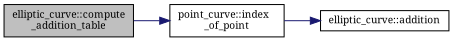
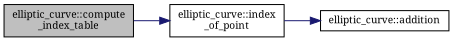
  digraph {
    fontname="Noto Serif"
    rankdir=LR
    node [color=black fillcolor=white fontname="Noto Serif" fontsize=10 shape=record style=filled]
    edge [color=midnightblue fontname="Noto Serif" fontsize=10 labelfontname=Helvetica labelfontsize=10 style=solid]
-   n1 [fillcolor=grey75 fontcolor=black height=0.2 label="elliptic_curve::compute\l_addition_table" width=0.4]
-   n2 [height=0.2 label="point_curve::index\l_of_point" width=0.4]
+   n1 [fillcolor=grey75 fontcolor=black height=0.2 label="elliptic_curve::compute\l_index_table" width=0.4]
+   n2 [height=0.2 label="elliptic_curve::index\l_of_point" width=0.4]
    n3 [height=0.2 label="elliptic_curve::addition" width=0.4]
    n1 -> n2
    n2 -> n3
  }
